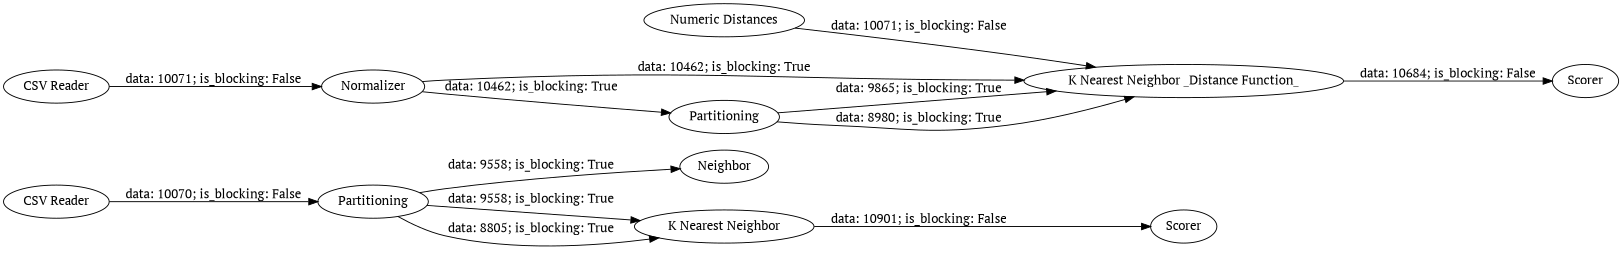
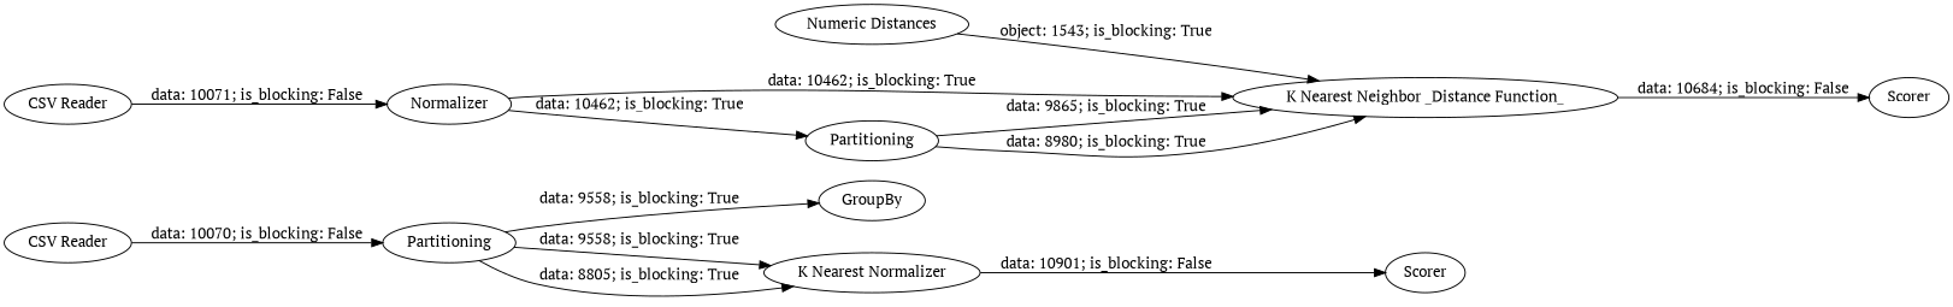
  digraph {
    fontname="PT Serif"
    rankdir=LR
    node [fontname="PT Serif"]
    edge [fontname="PT Serif"]
-   n1 [label=Neighbor]
+   n1 [label=GroupBy]
    n2 [label="CSV Reader"]
    n3 [label=Partitioning]
-   n4 [label="K Nearest Neighbor"]
+   n4 [label="K Nearest Normalizer"]
    n5 [label=Scorer]
    n6 [label=Scorer]
    n7 [label="Numeric Distances"]
    n8 [label="K Nearest Neighbor _Distance Function_"]
    n9 [label=Normalizer]
    n10 [label=Partitioning]
    n11 [label="CSV Reader"]
    n2 -> n3 [label="data: 10070; is_blocking: False"]
    n3 -> n1 [label="data: 9558; is_blocking: True"]
    n3 -> n4 [label="data: 9558; is_blocking: True"]
    n3 -> n4 [label="data: 8805; is_blocking: True"]
    n4 -> n5 [label="data: 10901; is_blocking: False"]
-   n7 -> n8 [label="data: 10071; is_blocking: False"]
+   n7 -> n8 [label="object: 1543; is_blocking: True"]
    n8 -> n6 [label="data: 10684; is_blocking: False"]
    n9 -> n8 [label="data: 10462; is_blocking: True"]
    n9 -> n10 [label="data: 10462; is_blocking: True"]
    n10 -> n8 [label="data: 9865; is_blocking: True"]
    n10 -> n8 [label="data: 8980; is_blocking: True"]
    n11 -> n9 [label="data: 10071; is_blocking: False"]
  }
